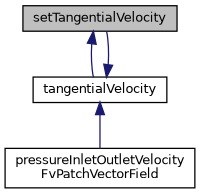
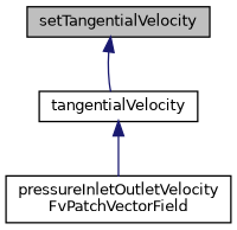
  digraph {
    rankdir=TB
    node [color=black fontname=Helvetica fontsize=10 shape=record]
    edge [color=midnightblue dir=back fontname=Helvetica fontsize=10 labelfontname=Helvetica labelfontsize=10 style=solid]
    n1 [fillcolor=grey75 fontcolor=black height=0.2 label=setTangentialVelocity style=filled width=0.4]
    n2 [height=0.2 label=tangentialVelocity width=0.4]
    n3 [height=0.2 label="pressureInletOutletVelocity\lFvPatchVectorField" width=0.4]
    n1 -> n2
-   n2 -> n1
    n2 -> n3
  }
